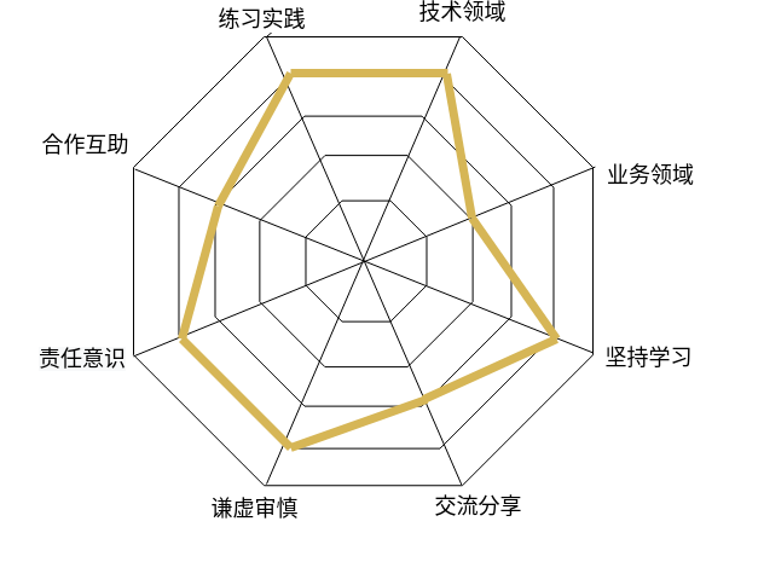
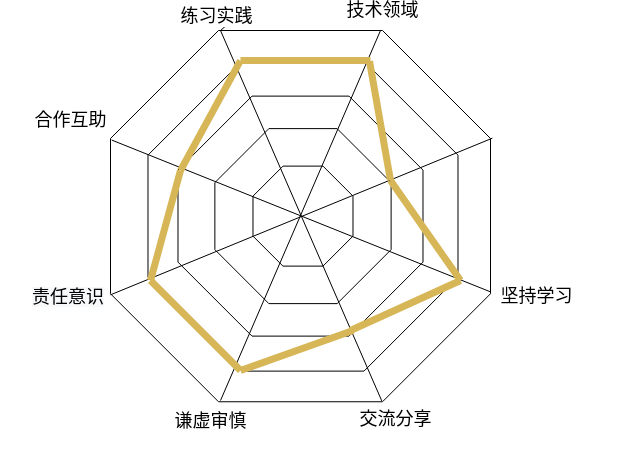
  <mxCell id="0" />
  <mxCell id="1" parent="0" />
  <mxCell id="2" value="" style="whiteSpace=wrap;html=1;shape=mxgraph.basic.octagon2;align=center;verticalAlign=middle;dx=15;labelBackgroundColor=default;fontSize=10;fontColor=default;strokeWidth=1;fillColor=none;" parent="1" vertex="1"><mxGeometry x="252.49" y="155.62" width="100" height="100" as="geometry" /></mxCell>
  <mxCell id="3" value="" style="whiteSpace=wrap;html=1;shape=mxgraph.basic.octagon2;align=center;verticalAlign=middle;dx=27;labelBackgroundColor=default;fontSize=10;fontColor=default;strokeWidth=1;fillColor=none;" parent="1" vertex="1"><mxGeometry x="214.37" y="118.12" width="176.25" height="175" as="geometry" /></mxCell>
  <mxCell id="4" value="" style="whiteSpace=wrap;html=1;shape=mxgraph.basic.octagon2;align=center;verticalAlign=middle;dx=37;labelBackgroundColor=default;fontSize=10;fontColor=default;strokeWidth=1;fillColor=none;" parent="1" vertex="1"><mxGeometry x="177.49" y="85.62" width="245" height="240" as="geometry" /></mxCell>
  <mxCell id="5" value="" style="whiteSpace=wrap;html=1;shape=mxgraph.basic.octagon2;align=center;verticalAlign=middle;dx=47;labelBackgroundColor=default;fontSize=10;fontColor=default;strokeWidth=1;fillColor=none;" parent="1" vertex="1"><mxGeometry x="147.49" y="50.62" width="310" height="310" as="geometry" /></mxCell>
  <mxCell id="6" value="" style="whiteSpace=wrap;html=1;shape=mxgraph.basic.octagon2;align=center;verticalAlign=middle;dx=54;labelBackgroundColor=default;fontSize=10;fontColor=default;strokeWidth=1;fillColor=none;" parent="1" vertex="1"><mxGeometry x="110" y="20" width="380" height="371.25" as="geometry" /></mxCell>
  <mxCell id="7" value="" style="endArrow=none;html=1;rounded=0;fontSize=10;fontColor=default;" parent="1" edge="1"><mxGeometry width="50" height="50" relative="1" as="geometry"><mxPoint x="220" y="390" as="sourcePoint" /><mxPoint x="380" y="20" as="targetPoint" /></mxGeometry></mxCell>
  <mxCell id="8" value="&lt;span style=&quot;font-size: 18px;&quot;&gt;技术领域&lt;/span&gt;" style="edgeLabel;html=1;align=center;verticalAlign=middle;resizable=0;points=[];fontSize=10;fontColor=default;" parent="7" vertex="1" connectable="0"><mxGeometry x="0.946" y="1" relative="1" as="geometry"><mxPoint x="7" y="-30" as="offset" /></mxGeometry></mxCell>
  <mxCell id="9" value="" style="endArrow=none;html=1;rounded=0;fontSize=10;fontColor=default;entryX=0.714;entryY=0.998;entryDx=0;entryDy=0;entryPerimeter=0;exitX=0.303;exitY=-0.012;exitDx=0;exitDy=0;exitPerimeter=0;" parent="1" source="6" target="6" edge="1"><mxGeometry width="50" height="50" relative="1" as="geometry"><mxPoint x="220" y="30" as="sourcePoint" /><mxPoint x="70" y="-30" as="targetPoint" /><Array as="points"><mxPoint x="220" y="20" /></Array></mxGeometry></mxCell>
  <mxCell id="10" value="交流分享" style="edgeLabel;html=1;align=center;verticalAlign=middle;resizable=0;points=[];fontSize=18;fontColor=default;" parent="9" vertex="1" connectable="0"><mxGeometry x="0.903" y="3" relative="1" as="geometry"><mxPoint x="18" y="37" as="offset" /></mxGeometry></mxCell>
  <mxCell id="11" value="" style="endArrow=none;html=1;rounded=0;fontSize=10;fontColor=default;entryX=0.003;entryY=0.295;entryDx=0;entryDy=0;entryPerimeter=0;exitX=1;exitY=0.704;exitDx=0;exitDy=0;exitPerimeter=0;" parent="1" source="6" target="6" edge="1"><mxGeometry width="50" height="50" relative="1" as="geometry"><mxPoint x="0" y="190" as="sourcePoint" /><mxPoint x="50" y="140" as="targetPoint" /></mxGeometry></mxCell>
  <mxCell id="12" value="练习实践" style="edgeLabel;html=1;align=center;verticalAlign=middle;resizable=0;points=[];fontSize=18;fontColor=default;" parent="11" vertex="1" connectable="0"><mxGeometry x="-0.907" relative="1" as="geometry"><mxPoint x="-257" y="-269" as="offset" /></mxGeometry></mxCell>
  <mxCell id="13" value="&lt;div data-docx-has-block-data=&quot;false&quot; data-page-id=&quot;doxcnQdCXvZ0vRnd8nqQNiRFhAg&quot;&gt;&lt;div class=&quot;old-record-id-doxcnygOqmIggUUCOYvlCqGWU4b&quot; style=&quot;&quot;&gt;坚持学习&lt;/div&gt;&lt;/div&gt;&lt;span class=&quot;lark-record-clipboard&quot; data-lark-record-format=&quot;docx/text&quot; data-lark-record-data=&quot;{&amp;quot;rootId&amp;quot;:&amp;quot;doxcnQdCXvZ0vRnd8nqQNiRFhAg&amp;quot;,&amp;quot;text&amp;quot;:{&amp;quot;initialAttributedTexts&amp;quot;:{&amp;quot;text&amp;quot;:{&amp;quot;0&amp;quot;:&amp;quot;坚持学习&amp;quot;},&amp;quot;attribs&amp;quot;:{&amp;quot;0&amp;quot;:&amp;quot;*0+4&amp;quot;}},&amp;quot;apool&amp;quot;:{&amp;quot;numToAttrib&amp;quot;:{&amp;quot;0&amp;quot;:[&amp;quot;author&amp;quot;,&amp;quot;7111135479239540737&amp;quot;]},&amp;quot;nextNum&amp;quot;:1}},&amp;quot;type&amp;quot;:&amp;quot;text&amp;quot;,&amp;quot;referenceRecordMap&amp;quot;:{},&amp;quot;extra&amp;quot;:{&amp;quot;mention_page_title&amp;quot;:{},&amp;quot;external_mention_url&amp;quot;:{}},&amp;quot;isCut&amp;quot;:false}&quot;&gt;&lt;/span&gt;" style="edgeLabel;html=1;align=center;verticalAlign=middle;resizable=0;points=[];fontSize=18;fontColor=default;" parent="11" vertex="1" connectable="0"><mxGeometry x="-0.891" relative="1" as="geometry"><mxPoint x="66" y="12" as="offset" /></mxGeometry></mxCell>
  <mxCell id="14" value="" style="endArrow=none;html=1;rounded=0;fontSize=10;fontColor=default;entryX=0;entryY=0.712;entryDx=0;entryDy=0;entryPerimeter=0;exitX=1.005;exitY=0.29;exitDx=0;exitDy=0;exitPerimeter=0;" parent="1" source="6" target="6" edge="1"><mxGeometry width="50" height="50" relative="1" as="geometry"><mxPoint x="490" y="130" as="sourcePoint" /><mxPoint x="110" y="275.62" as="targetPoint" /></mxGeometry></mxCell>
- <mxCell id="15" value="&lt;div style=&quot;text-align: center;&quot;&gt;&lt;span style=&quot;background-color: rgb(255, 255, 255);&quot;&gt;业务领域&lt;/span&gt;&lt;/div&gt;" style="text;whiteSpace=wrap;html=1;fontSize=18;fontColor=default;" parent="1" vertex="1"><mxGeometry x="500" y="118.12" width="110" height="50" as="geometry" /></mxCell>
  <mxCell id="16" value="合作互助" style="text;html=1;align=center;verticalAlign=middle;resizable=0;points=[];autosize=1;strokeColor=none;fillColor=none;fontSize=18;fontColor=default;" parent="1" vertex="1"><mxGeometry x="20" y="90" width="100" height="40" as="geometry" /></mxCell>
  <mxCell id="17" value="谦虚审慎" style="text;html=1;align=center;verticalAlign=middle;resizable=0;points=[];autosize=1;strokeColor=none;fillColor=none;fontSize=18;fontColor=default;" parent="1" vertex="1"><mxGeometry x="160" y="391.25" width="100" height="40" as="geometry" /></mxCell>
  <mxCell id="18" value="&lt;span style=&quot;color: rgb(0, 0, 0); font-family: Helvetica; font-size: 18px; font-style: normal; font-variant-ligatures: normal; font-variant-caps: normal; font-weight: 400; letter-spacing: normal; orphans: 2; text-align: center; text-indent: 0px; text-transform: none; widows: 2; word-spacing: 0px; -webkit-text-stroke-width: 0px; background-color: rgb(248, 249, 250); text-decoration-thickness: initial; text-decoration-style: initial; text-decoration-color: initial; float: none; display: inline !important;&quot;&gt;责任意识&lt;/span&gt;" style="text;whiteSpace=wrap;html=1;fontSize=18;fontColor=default;" parent="1" vertex="1"><mxGeometry x="30" y="270" width="110" height="50" as="geometry" /></mxCell>
  <mxCell id="19" value="" style="endArrow=none;html=1;rounded=0;fontSize=18;fontColor=default;strokeWidth=7;fillColor=#fff2cc;strokeColor=#d6b656;" parent="1" edge="1"><mxGeometry width="50" height="50" relative="1" as="geometry"><mxPoint x="370" y="50" as="sourcePoint" /><mxPoint x="240" y="50" as="targetPoint" /></mxGeometry></mxCell>
  <mxCell id="20" value="" style="endArrow=none;html=1;rounded=0;fontSize=18;fontColor=default;strokeWidth=7;fillColor=#fff2cc;strokeColor=#d6b656;entryX=0.342;entryY=0.081;entryDx=0;entryDy=0;entryPerimeter=0;" parent="1" target="6" edge="1"><mxGeometry width="50" height="50" relative="1" as="geometry"><mxPoint x="180" y="160" as="sourcePoint" /><mxPoint x="240" y="60" as="targetPoint" /></mxGeometry></mxCell>
  <mxCell id="21" value="" style="endArrow=none;html=1;rounded=0;fontSize=18;fontColor=default;strokeWidth=7;fillColor=#fff2cc;strokeColor=#d6b656;" parent="1" edge="1"><mxGeometry width="50" height="50" relative="1" as="geometry"><mxPoint x="150" y="270" as="sourcePoint" /><mxPoint x="180" y="160" as="targetPoint" /></mxGeometry></mxCell>
  <mxCell id="22" value="" style="endArrow=none;html=1;rounded=0;fontSize=18;fontColor=default;strokeWidth=7;fillColor=#fff2cc;strokeColor=#d6b656;" parent="1" edge="1"><mxGeometry width="50" height="50" relative="1" as="geometry"><mxPoint x="150" y="270" as="sourcePoint" /><mxPoint x="240" y="360" as="targetPoint" /></mxGeometry></mxCell>
  <mxCell id="23" value="" style="endArrow=none;html=1;rounded=0;fontSize=18;fontColor=default;strokeWidth=7;fillColor=#fff2cc;strokeColor=#d6b656;" parent="1" edge="1"><mxGeometry width="50" height="50" relative="1" as="geometry"><mxPoint x="240" y="360" as="sourcePoint" /><mxPoint x="352.49" y="320" as="targetPoint" /></mxGeometry></mxCell>
  <mxCell id="24" value="" style="endArrow=none;html=1;rounded=0;fontSize=18;fontColor=default;strokeWidth=7;fillColor=#fff2cc;strokeColor=#d6b656;" parent="1" edge="1"><mxGeometry width="50" height="50" relative="1" as="geometry"><mxPoint x="350" y="320" as="sourcePoint" /><mxPoint x="460" y="270" as="targetPoint" /></mxGeometry></mxCell>
  <mxCell id="25" value="" style="endArrow=none;html=1;rounded=0;fontSize=18;fontColor=default;strokeWidth=7;fillColor=#fff2cc;strokeColor=#d6b656;" parent="1" edge="1"><mxGeometry width="50" height="50" relative="1" as="geometry"><mxPoint x="390" y="170" as="sourcePoint" /><mxPoint x="369" y="50.62" as="targetPoint" /></mxGeometry></mxCell>
  <mxCell id="26" value="" style="endArrow=none;html=1;rounded=0;fontSize=18;fontColor=default;strokeWidth=7;fillColor=#fff2cc;strokeColor=#d6b656;" parent="1" edge="1"><mxGeometry width="50" height="50" relative="1" as="geometry"><mxPoint x="390" y="170" as="sourcePoint" /><mxPoint x="460" y="270" as="targetPoint" /></mxGeometry></mxCell>
